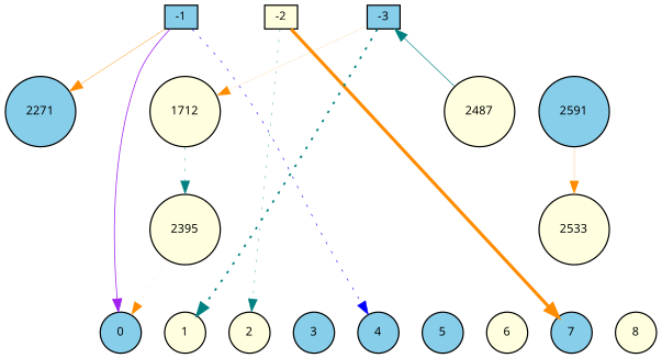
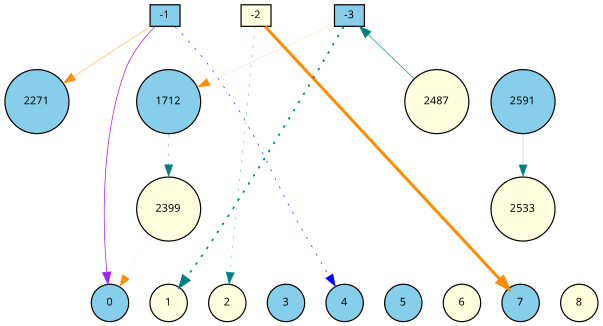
  digraph {
    fontname="Noto Sans"
    node [fillcolor=skyblue fontname="Noto Sans" fontsize=9 shape=circle style=filled]
    edge [fontname="Noto Sans" style=invis]
    -1 [height=0.2 shape=box width=0.2]
    -2 [fillcolor=lightyellow height=0.2 shape=box width=0.2]
    -3 [height=0.2 shape=box width=0.2]
    0 [height=0.2 width=0.2]
    1 [fillcolor=lightyellow height=0.2 width=0.2]
    2 [fillcolor=lightyellow height=0.2 width=0.2]
    3 [height=0.2 width=0.2]
    4 [height=0.2 width=0.2]
    5 [height=0.2 width=0.2]
    6 [fillcolor=lightyellow height=0.2 width=0.2]
    7 [height=0.2 width=0.2]
    8 [fillcolor=lightyellow height=0.2 width=0.2]
    2271 [height=0.2 width=0.2]
-   1712 [fillcolor=lightyellow height=0.2 width=0.2]
-   2395 [fillcolor=lightyellow height=0.2 width=0.2]
+   1712 [height=0.2 width=0.2]
+   2395 [fillcolor=lightyellow height=0.2 width=0.2 label=2399]
    2487 [fillcolor=lightyellow height=0.2 width=0.2]
    2591 [height=0.2 width=0.2]
    2533 [fillcolor=lightyellow height=0.2 width=0.2]
    subgraph sub_1 {
      rank=source
      -1
      -2
      -3
    }
    subgraph sub_2 {
      rank=sink
      0
      1
      2
      3
      4
      5
      6
      7
      8
    }
    -1 -> -2
    -1 -> 0 [color=purple penwidth=0.6156140458142187 style=solid]
    -1 -> 4 [color=blue penwidth=0.4559892124154342 style=dotted]
    -1 -> 2271 [color=darkorange penwidth=0.334511264765572 style=solid]
    -2 -> -3
    -2 -> 2 [color=teal penwidth=0.26747096646612084 style=dotted]
    -2 -> 7 [color=darkorange penwidth=2.497710794365689 style=solid]
    -3 -> 1 [color=teal penwidth=1.4290447282251957 style=dotted]
    -3 -> 1712 [color=darkorange penwidth=0.11013228157891237 style=solid]
    0 -> 1
    1 -> 2
    2 -> 3
    3 -> 4
    4 -> 5
    5 -> 6
    6 -> 7
    7 -> 8
    1712 -> 2395 [color=teal penwidth=0.2846449273438493 style=dotted]
    2395 -> 0 [color=darkorange penwidth=0.10889623966528654 style=dotted]
    2487 -> -3 [color=teal penwidth=0.516995784548839 style=solid]
-   2591 -> 2533 [color=darkorange penwidth=0.17390362875415546 style=solid]
+   2591 -> 2533 [color=teal penwidth=0.17390362875415546 style=solid]
  }
